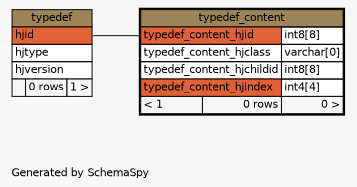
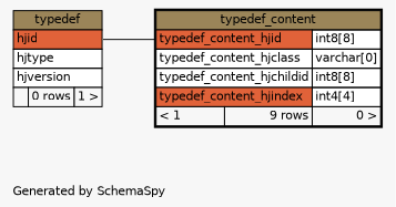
  digraph {
    bgcolor="#f7f7f7"
    fontname=Helvetica
    fontsize=11
    label="\nGenerated by SchemaSpy"
    labeljust=l
    nodesep=0.18
    rankdir=RL
    ranksep=0.46
    node [fontname=Helvetica fontsize=11 shape=plaintext]
-   n1 [label=<     <TABLE BORDER="2" CELLBORDER="1" CELLSPACING="0" BGCOLOR="#ffffff">       <TR><TD COLSPAN="3" BGCOLOR="#9b8559" ALIGN="CENTER">typedef_content</TD></TR>       <TR><TD PORT="typedef_content_hjid" COLSPAN="2" BGCOLOR="#e16239" ALIGN="LEFT">typedef_content_hjid</TD><TD PORT="typedef_content_hjid.type" ALIGN="LEFT">int8[8]</TD></TR>       <TR><TD PORT="typedef_content_hjclass" COLSPAN="2" ALIGN="LEFT">typedef_content_hjclass</TD><TD PORT="typedef_content_hjclass.type" ALIGN="LEFT">varchar[0]</TD></TR>       <TR><TD PORT="typedef_content_hjchildid" COLSPAN="2" ALIGN="LEFT">typedef_content_hjchildid</TD><TD PORT="typedef_content_hjchildid.type" ALIGN="LEFT">int8[8]</TD></TR>       <TR><TD PORT="typedef_content_hjindex" COLSPAN="2" BGCOLOR="#e16239" ALIGN="LEFT">typedef_content_hjindex</TD><TD PORT="typedef_content_hjindex.type" ALIGN="LEFT">int4[4]</TD></TR>       <TR><TD ALIGN="LEFT" BGCOLOR="#f7f7f7">&lt; 1</TD><TD ALIGN="RIGHT" BGCOLOR="#f7f7f7">0 rows</TD><TD ALIGN="RIGHT" BGCOLOR="#f7f7f7">0 &gt;</TD></TR>     </TABLE>>]
+   n1 [label=<     <TABLE BORDER="2" CELLBORDER="1" CELLSPACING="0" BGCOLOR="#ffffff">       <TR><TD COLSPAN="3" BGCOLOR="#9b8559" ALIGN="CENTER">typedef_content</TD></TR>       <TR><TD PORT="typedef_content_hjid" COLSPAN="2" BGCOLOR="#e16239" ALIGN="LEFT">typedef_content_hjid</TD><TD PORT="typedef_content_hjid.type" ALIGN="LEFT">int8[8]</TD></TR>       <TR><TD PORT="typedef_content_hjclass" COLSPAN="2" ALIGN="LEFT">typedef_content_hjclass</TD><TD PORT="typedef_content_hjclass.type" ALIGN="LEFT">varchar[0]</TD></TR>       <TR><TD PORT="typedef_content_hjchildid" COLSPAN="2" ALIGN="LEFT">typedef_content_hjchildid</TD><TD PORT="typedef_content_hjchildid.type" ALIGN="LEFT">int8[8]</TD></TR>       <TR><TD PORT="typedef_content_hjindex" COLSPAN="2" BGCOLOR="#e16239" ALIGN="LEFT">typedef_content_hjindex</TD><TD PORT="typedef_content_hjindex.type" ALIGN="LEFT">int4[4]</TD></TR>       <TR><TD ALIGN="LEFT" BGCOLOR="#f7f7f7">&lt; 1</TD><TD ALIGN="RIGHT" BGCOLOR="#f7f7f7">9 rows</TD><TD ALIGN="RIGHT" BGCOLOR="#f7f7f7">0 &gt;</TD></TR>     </TABLE>>]
    n2 [label=<     <TABLE BORDER="0" CELLBORDER="1" CELLSPACING="0" BGCOLOR="#ffffff">       <TR><TD COLSPAN="3" BGCOLOR="#9b8559" ALIGN="CENTER">typedef</TD></TR>       <TR><TD PORT="hjid" COLSPAN="3" BGCOLOR="#e16239" ALIGN="LEFT">hjid</TD></TR>       <TR><TD PORT="hjtype" COLSPAN="3" ALIGN="LEFT">hjtype</TD></TR>       <TR><TD PORT="hjversion" COLSPAN="3" ALIGN="LEFT">hjversion</TD></TR>       <TR><TD ALIGN="LEFT" BGCOLOR="#f7f7f7">  </TD><TD ALIGN="RIGHT" BGCOLOR="#f7f7f7">0 rows</TD><TD ALIGN="RIGHT" BGCOLOR="#f7f7f7">1 &gt;</TD></TR>     </TABLE>>]
    n1 -> n2 [arrowhead=none arrowsize=0.8 arrowtail=crowodot headport="hjid:e" tailport="typedef_content_hjid:w"]
  }
